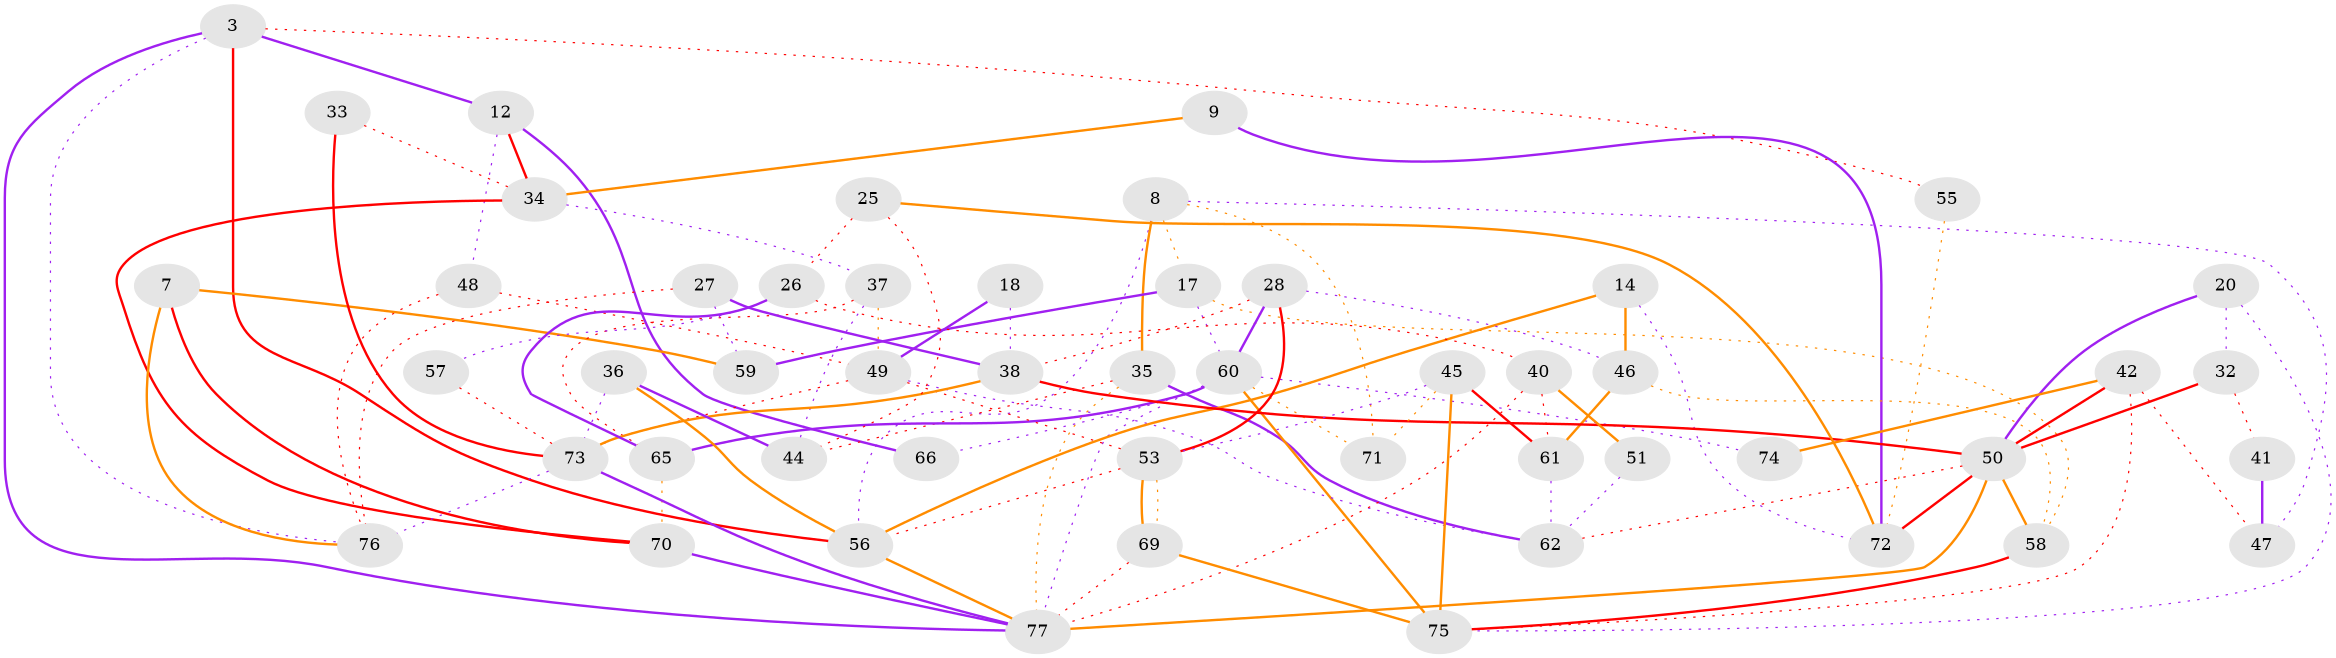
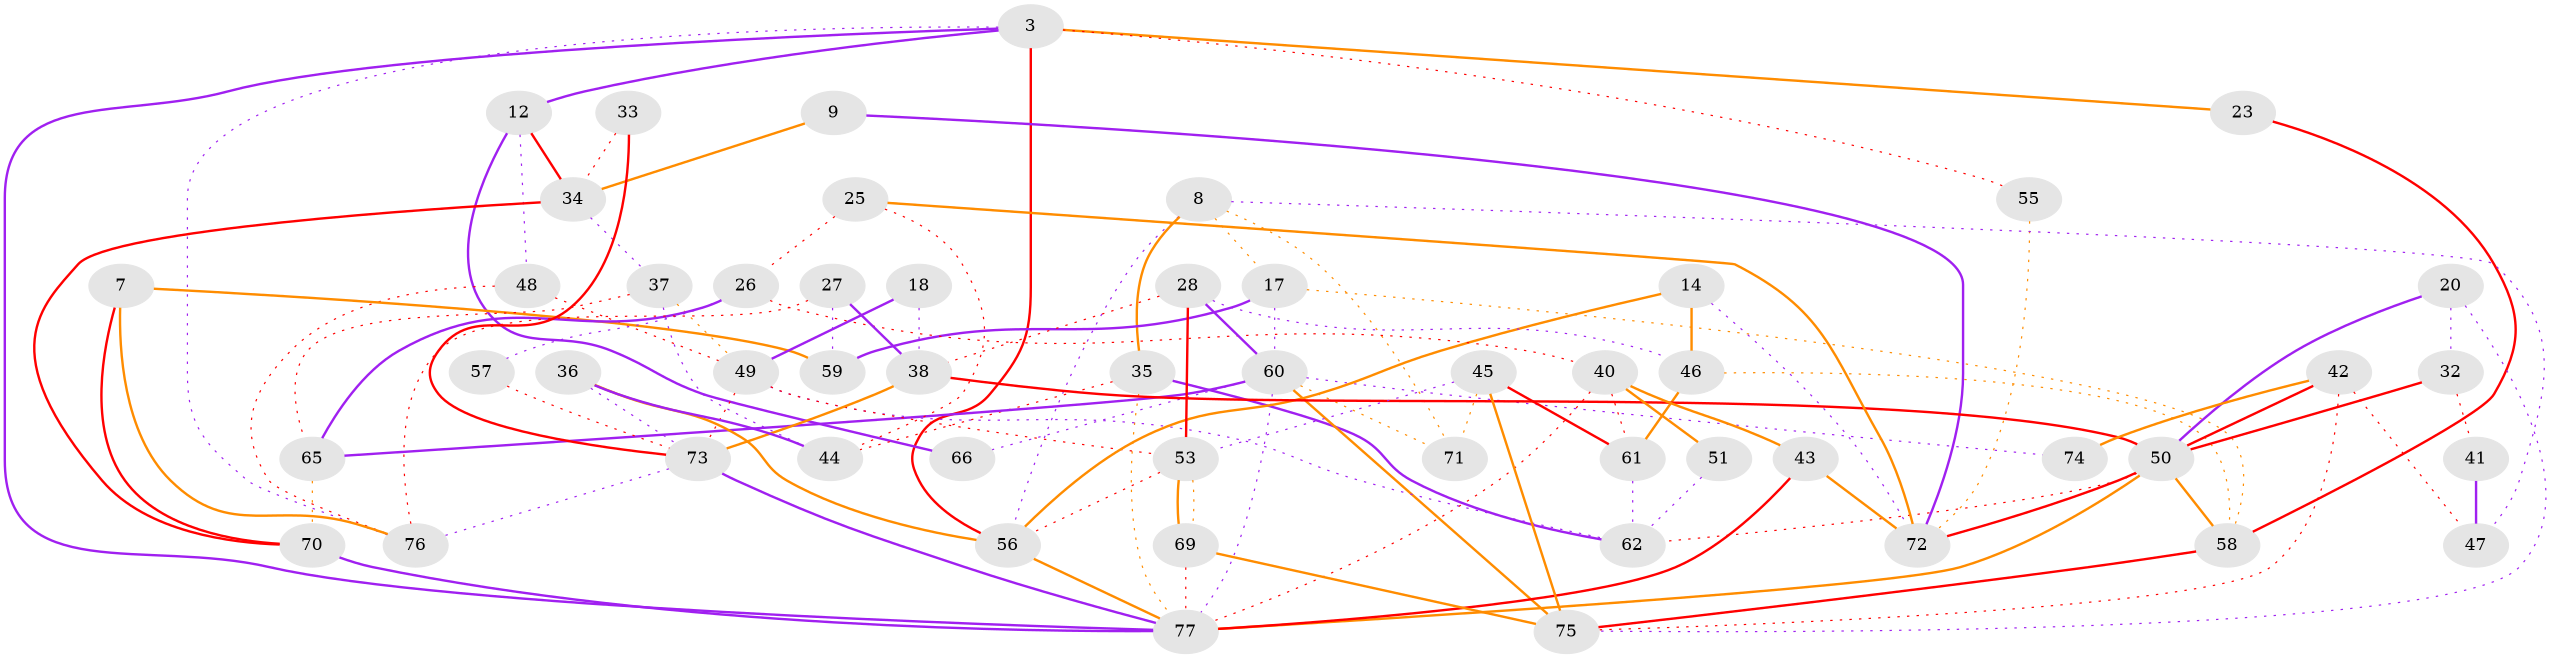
  graph {
    node [color=gray90 style=filled]
    edge [color=purple style=dotted]
    3
    12
+   23
    55
    56 [super="+39"]
    76 [super="+29+10"]
    77 [super="+16+68+67"]
    34
    48
    66
    58
    72
    59 [super="+1"]
    7
    70 [super="+63"]
    8
    17
    35
    47
    71 [super="+24"]
    60 [super="+31+52"]
    44
    62
    9
    37
    49 [super="+19"]
    14
    46
    61
    75 [super="+64"]
    65
    74
    38 [super="+15"]
    50 [super="+30"]
    73 [super="+54"]
    18
    53 [super="+13"]
    20
    32
    41
    25 [super="+2"]
    26
    40
    57
+   43 [super="+22"]
    51
    27
    28
    69
    33
    36
    42
    45
    3 -- 12 [style=bold]
+   3 -- 23 [color=darkorange style=bold]
    3 -- 55 [color=red]
    3 -- 56 [color=red style=bold weight=2]
    3 -- 76
    3 -- 77 [style=bold]
    12 -- 34 [color=red style=bold]
    12 -- 48
    12 -- 66 [style=bold]
+   23 -- 58 [color=red style=bold]
    55 -- 72 [color=darkorange]
    56 -- 77 [color=darkorange style=bold]
    34 -- 70 [color=red style=bold]
    34 -- 37
    48 -- 76 [color=red]
    48 -- 49 [color=red]
    58 -- 75 [color=red style=bold]
    7 -- 76 [color=darkorange style=bold]
    7 -- 59 [color=darkorange style=bold]
    7 -- 70 [color=red style=bold]
    70 -- 77 [style=bold]
    8 -- 56 [weight=2]
    8 -- 17 [color=darkorange]
    8 -- 35 [color=darkorange style=bold]
    8 -- 47
    8 -- 71 [color=darkorange]
    17 -- 58 [color=darkorange]
    17 -- 59 [style=bold weight=2]
    17 -- 60 [weight=3]
    35 -- 77 [color=darkorange]
    35 -- 44 [color=red]
    35 -- 62 [style=bold]
    60 -- 77
    60 -- 66
    60 -- 71 [color=darkorange weight=2]
    60 -- 75 [color=darkorange style=bold]
    60 -- 65 [style=bold]
    60 -- 74
    9 -- 34 [color=darkorange style=bold]
    9 -- 72 [style=bold]
    37 -- 44
    37 -- 49 [color=darkorange weight=2]
    37 -- 65 [color=red]
    49 -- 62
    49 -- 73 [color=red]
    49 -- 53 [color=red]
    14 -- 56 [color=darkorange style=bold]
    14 -- 72
    14 -- 46 [color=darkorange style=bold]
    46 -- 58 [color=darkorange]
    46 -- 61 [color=darkorange style=bold]
    61 -- 62
    65 -- 70 [color=darkorange weight=2]
    38 -- 50 [color=red style=bold]
    38 -- 73 [color=darkorange style=bold weight=2]
    50 -- 77 [color=darkorange style=bold weight=3]
    50 -- 58 [color=darkorange style=bold]
    50 -- 72 [color=red style=bold]
    50 -- 62 [color=red]
    73 -- 76 [weight=2]
    73 -- 77 [style=bold weight=3]
    18 -- 49 [style=bold]
    18 -- 38
    53 -- 56 [color=red]
    53 -- 69 [color=darkorange style=bold]
    53 -- 69 [color=darkorange]
    20 -- 75
    20 -- 50 [style=bold]
    20 -- 32
    32 -- 50 [color=red style=bold]
    32 -- 41 [color=red]
    41 -- 47 [style=bold]
    25 -- 72 [color=darkorange style=bold]
    25 -- 44 [color=red]
    25 -- 26 [color=red weight=2]
    26 -- 65 [style=bold]
    26 -- 40 [color=red]
    26 -- 57
    40 -- 77 [color=red]
    40 -- 61 [color=red]
+   40 -- 43 [color=darkorange style=bold]
    40 -- 51 [color=darkorange style=bold]
    57 -- 73 [color=red]
+   43 -- 77 [color=red style=bold]
+   43 -- 72 [color=darkorange style=bold weight=2]
    51 -- 62
    27 -- 76 [color=red weight=2]
    27 -- 59
    27 -- 38 [style=bold weight=2]
    28 -- 60 [style=bold]
    28 -- 46
    28 -- 38 [color=red]
    28 -- 53 [color=red style=bold]
    69 -- 77 [color=red weight=2]
    69 -- 75 [color=darkorange style=bold weight=2]
    33 -- 34 [color=red]
    33 -- 73 [color=red style=bold]
    36 -- 56 [color=darkorange style=bold]
    36 -- 44 [style=bold]
    36 -- 73
    42 -- 47 [color=red]
    42 -- 75 [color=red]
    42 -- 74 [color=darkorange style=bold]
    42 -- 50 [color=red style=bold]
    45 -- 71 [color=darkorange]
    45 -- 61 [color=red style=bold]
    45 -- 75 [color=darkorange style=bold]
    45 -- 53
  }
